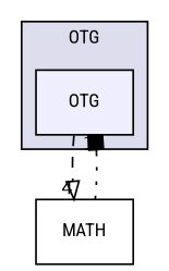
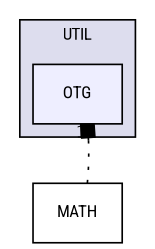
  digraph {
    compound=true
    fontname="Roboto Condensed"
    node [fontname="Roboto Condensed" fontsize=10 shape=box]
    edge [labeldistance=1.5 labelfontname=Helvetica labelfontsize=10 fontname="Roboto Condensed"]
    n1 [fillcolor="#eeeeff" label=OTG pencolor=black style=filled]
    n2 [label=MATH]
    subgraph cluster_1 {
      bgcolor="#ddddee"
      fontsize=10
-     label=OTG
+     label=UTIL
      pencolor=black
      n1
    }
-   n1 -> n2 [headlabel=4 style=dashed arrowhead=onormal]
    n2 -> n1 [headlabel=1 style=dotted arrowhead=box]
  }
